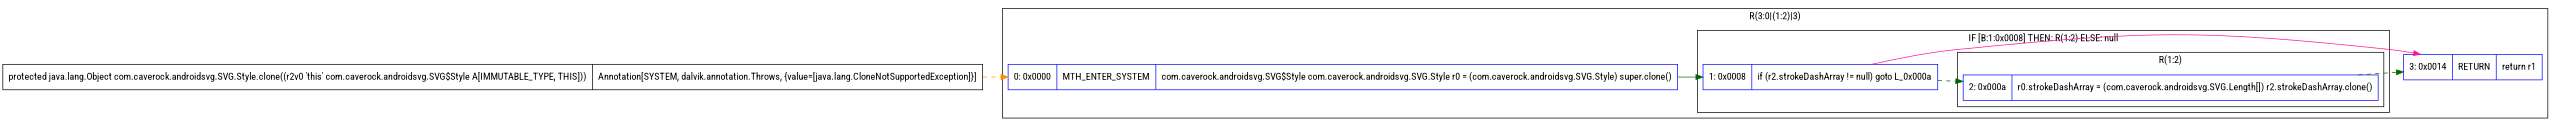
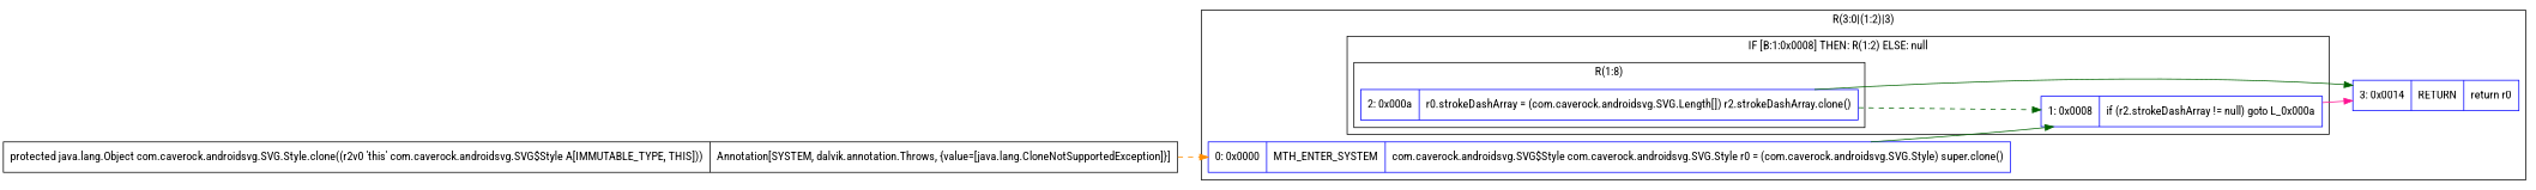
  digraph {
    fontname="Roboto Condensed"
    rankdir=LR
    node [color=blue fontname="Roboto Condensed" shape=record]
    edge [color=darkgreen fontname="Roboto Condensed" style=dashed]
    n1 [label="{2\:\ 0x000a|r0.strokeDashArray = (com.caverock.androidsvg.SVG.Length[]) r2.strokeDashArray.clone()\l}"]
    n2 [label="{1\:\ 0x0008|if (r2.strokeDashArray != null) goto L_0x000a\l}"]
    n3 [label="{0\:\ 0x0000|MTH_ENTER_SYSTEM\l|com.caverock.androidsvg.SVG$Style com.caverock.androidsvg.SVG.Style r0 = (com.caverock.androidsvg.SVG.Style) super.clone()\l}"]
-   n4 [label="{3\:\ 0x0014|RETURN\l|return r1\l}"]
+   n4 [label="{3\:\ 0x0014|RETURN\l|return r0\l}"]
    n5 [label="{protected java.lang.Object com.caverock.androidsvg.SVG.Style.clone((r2v0 'this' com.caverock.androidsvg.SVG$Style A[IMMUTABLE_TYPE, THIS]))  | Annotation[SYSTEM, dalvik.annotation.Throws, \{value=[java.lang.CloneNotSupportedException]\}]\l}" color=""]
    subgraph cluster_1 {
      label="R(3:0|(1:2)|3)"
      n3
      n4
      subgraph cluster_2 {
        label="IF [B:1:0x0008] THEN: R(1:2) ELSE: null"
        n2
        subgraph cluster_3 {
-         label="R(1:2)"
+         label="R(1:8)"
          n1
        }
      }
    }
-   n1 -> n4
-   n2 -> n1
+   n1 -> n4 [style=solid]
+   n1 -> n2
    n2 -> n4 [color=deeppink style=solid]
    n3 -> n2 [style=solid]
    n5 -> n3 [color=darkorange]
  }
